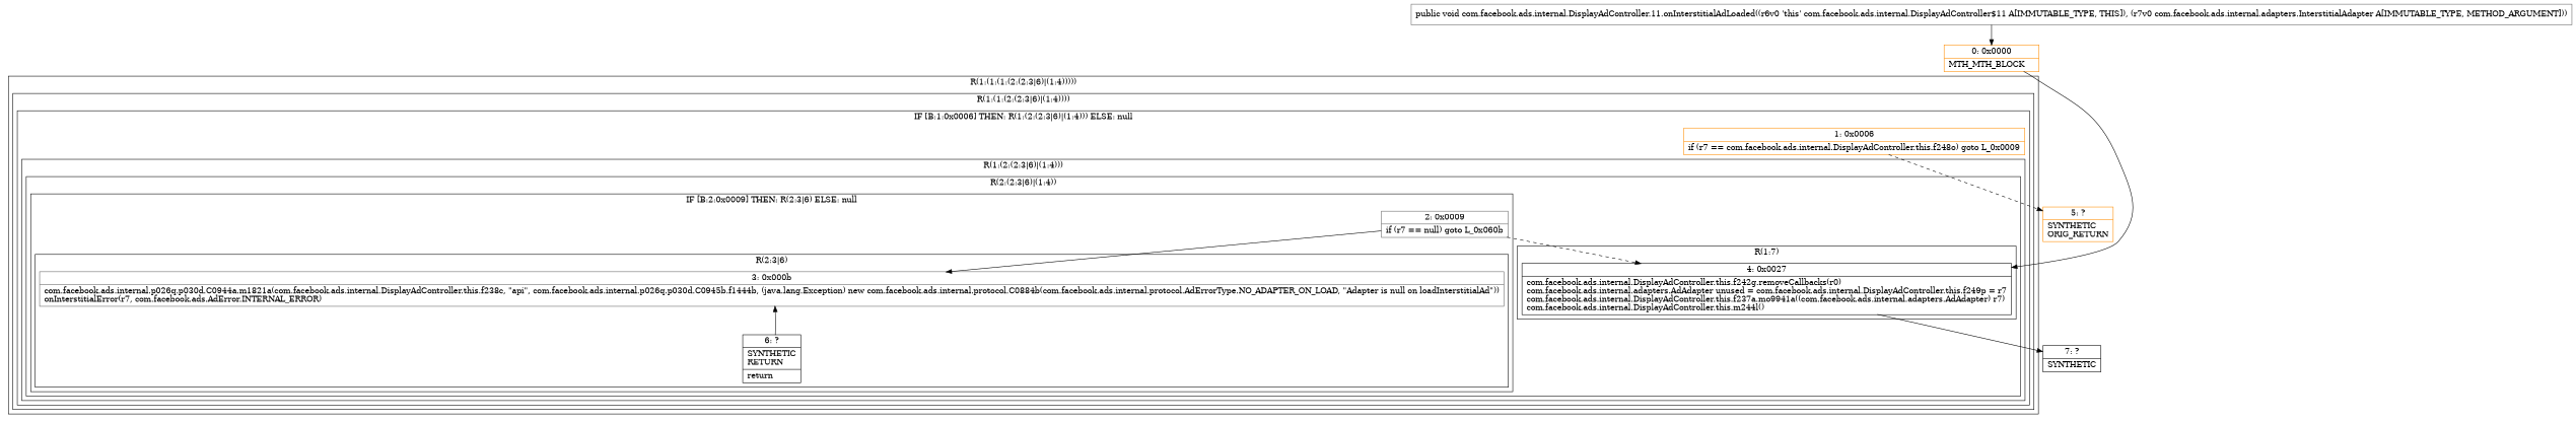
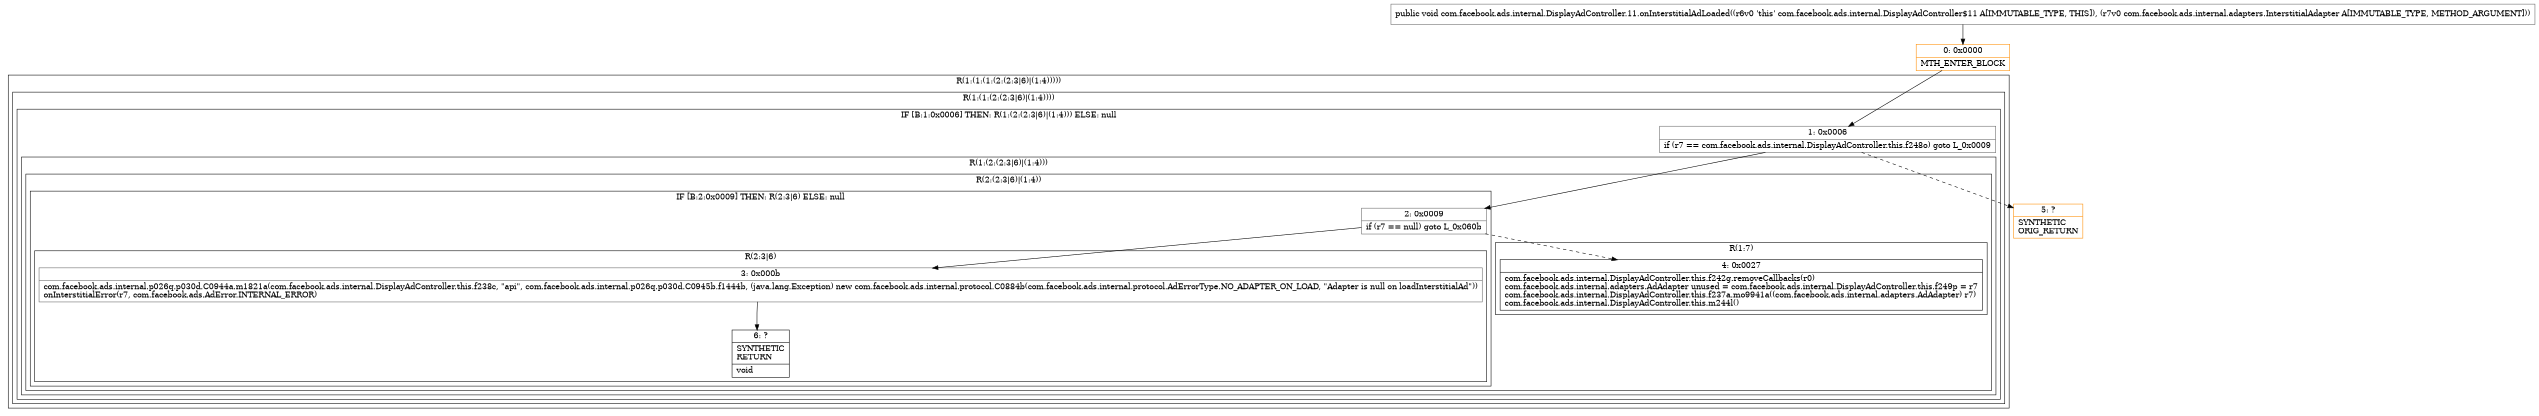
  digraph {
    node [color=gray40 shape=record]
    n1 [label="{3\:\ 0x000b|com.facebook.ads.internal.p026q.p030d.C0944a.m1821a(com.facebook.ads.internal.DisplayAdController.this.f238c, \"api\", com.facebook.ads.internal.p026q.p030d.C0945b.f1444b, (java.lang.Exception) new com.facebook.ads.internal.protocol.C0884b(com.facebook.ads.internal.protocol.AdErrorType.NO_ADAPTER_ON_LOAD, \"Adapter is null on loadInterstitialAd\"))\lonInterstitialError(r7, com.facebook.ads.AdError.INTERNAL_ERROR)\l}"]
-   n2 [color=black label="{6\:\ ?|SYNTHETIC\lRETURN\l|return\l}"]
+   n2 [color=black label="{6\:\ ?|SYNTHETIC\lRETURN\l|void\l}"]
    n3 [label="{2\:\ 0x0009|if (r7 == null) goto L_0x060b\l}"]
    n4 [color=black label="{4\:\ 0x0027|com.facebook.ads.internal.DisplayAdController.this.f242g.removeCallbacks(r0)\lcom.facebook.ads.internal.adapters.AdAdapter unused = com.facebook.ads.internal.DisplayAdController.this.f249p = r7\lcom.facebook.ads.internal.DisplayAdController.this.f237a.mo9941a((com.facebook.ads.internal.adapters.AdAdapter) r7)\lcom.facebook.ads.internal.DisplayAdController.this.m244l()\l}"]
-   n5 [color=darkorange label="{1\:\ 0x0006|if (r7 == com.facebook.ads.internal.DisplayAdController.this.f248o) goto L_0x0009\l}"]
-   n6 [color=black label="{7\:\ ?|SYNTHETIC\l}"]
+   n5 [label="{1\:\ 0x0006|if (r7 == com.facebook.ads.internal.DisplayAdController.this.f248o) goto L_0x0009\l}"]
    n7 [color=darkorange label="{5\:\ ?|SYNTHETIC\lORIG_RETURN\l}"]
-   n8 [color=darkorange label="{0\:\ 0x0000|MTH_MTH_BLOCK\l}"]
+   n8 [color=darkorange label="{0\:\ 0x0000|MTH_ENTER_BLOCK\l}"]
    n9 [label="{public void com.facebook.ads.internal.DisplayAdController.11.onInterstitialAdLoaded((r6v0 'this' com.facebook.ads.internal.DisplayAdController$11 A[IMMUTABLE_TYPE, THIS]), (r7v0 com.facebook.ads.internal.adapters.InterstitialAdapter A[IMMUTABLE_TYPE, METHOD_ARGUMENT])) }"]
    subgraph cluster_1 {
      label="R(1:(1:(1:(2:(2:3|6)|(1:4)))))"
      subgraph cluster_2 {
        label="R(1:(1:(2:(2:3|6)|(1:4))))"
        subgraph cluster_3 {
          label="IF [B:1:0x0006] THEN: R(1:(2:(2:3|6)|(1:4))) ELSE: null"
          n5
          subgraph cluster_4 {
            label="R(1:(2:(2:3|6)|(1:4)))"
            subgraph cluster_5 {
              label="R(2:(2:3|6)|(1:4))"
              subgraph cluster_6 {
                label="IF [B:2:0x0009] THEN: R(2:3|6) ELSE: null"
                n3
                subgraph cluster_7 {
                  label="R(2:3|6)"
                  n1
                  n2
                }
              }
              subgraph cluster_8 {
                label="R(1:7)"
                n4
              }
            }
          }
        }
      }
    }
-   n2 -> n1
+   n1 -> n2
    n3 -> n1
    n3 -> n4 [style=dashed]
-   n4 -> n6
+   n5 -> n3
    n5 -> n7 [style=dashed]
-   n8 -> n4
+   n8 -> n5
    n9 -> n8
  }
